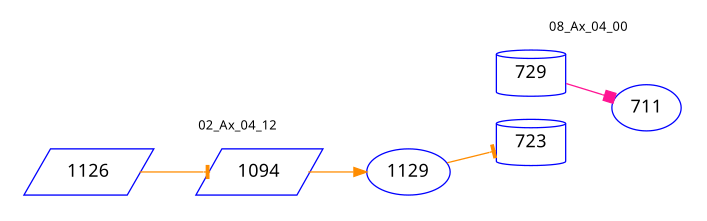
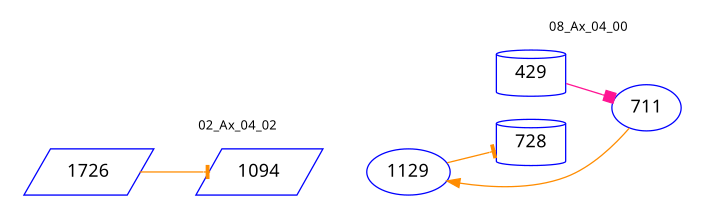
  digraph {
    fontname="Noto Sans"
    rankdir=LR
    node [color=blue fontname="Noto Sans" shape=parallelogram]
    edge [arrowhead=tee color=darkorange fontname="Noto Sans"]
-   n1 [label=1126]
+   n1 [label=1726]
    n2 [label=1094]
    n3 [label=1129 shape=ellipse]
-   n4 [label=729 shape=cylinder]
+   n4 [label=429 shape=cylinder]
    n5 [label=711 shape=ellipse]
-   n6 [label=723 shape=cylinder]
+   n6 [label=728 shape=cylinder]
    subgraph cluster_1 {
      color=white
      fontsize=10
-     label="02_Ax_04_12"
+     label="02_Ax_04_02"
      n1
      n2
      n3
    }
    subgraph cluster_2 {
      color=white
      fontsize=10
      label="08_Ax_04_00"
      n4
      n5
      n6
    }
    n1 -> n2
-   n2 -> n3 [arrowhead=normal]
+   n5 -> n3 [arrowhead=normal]
    n3 -> n6
    n4 -> n5 [arrowhead=box color=deeppink]
  }
